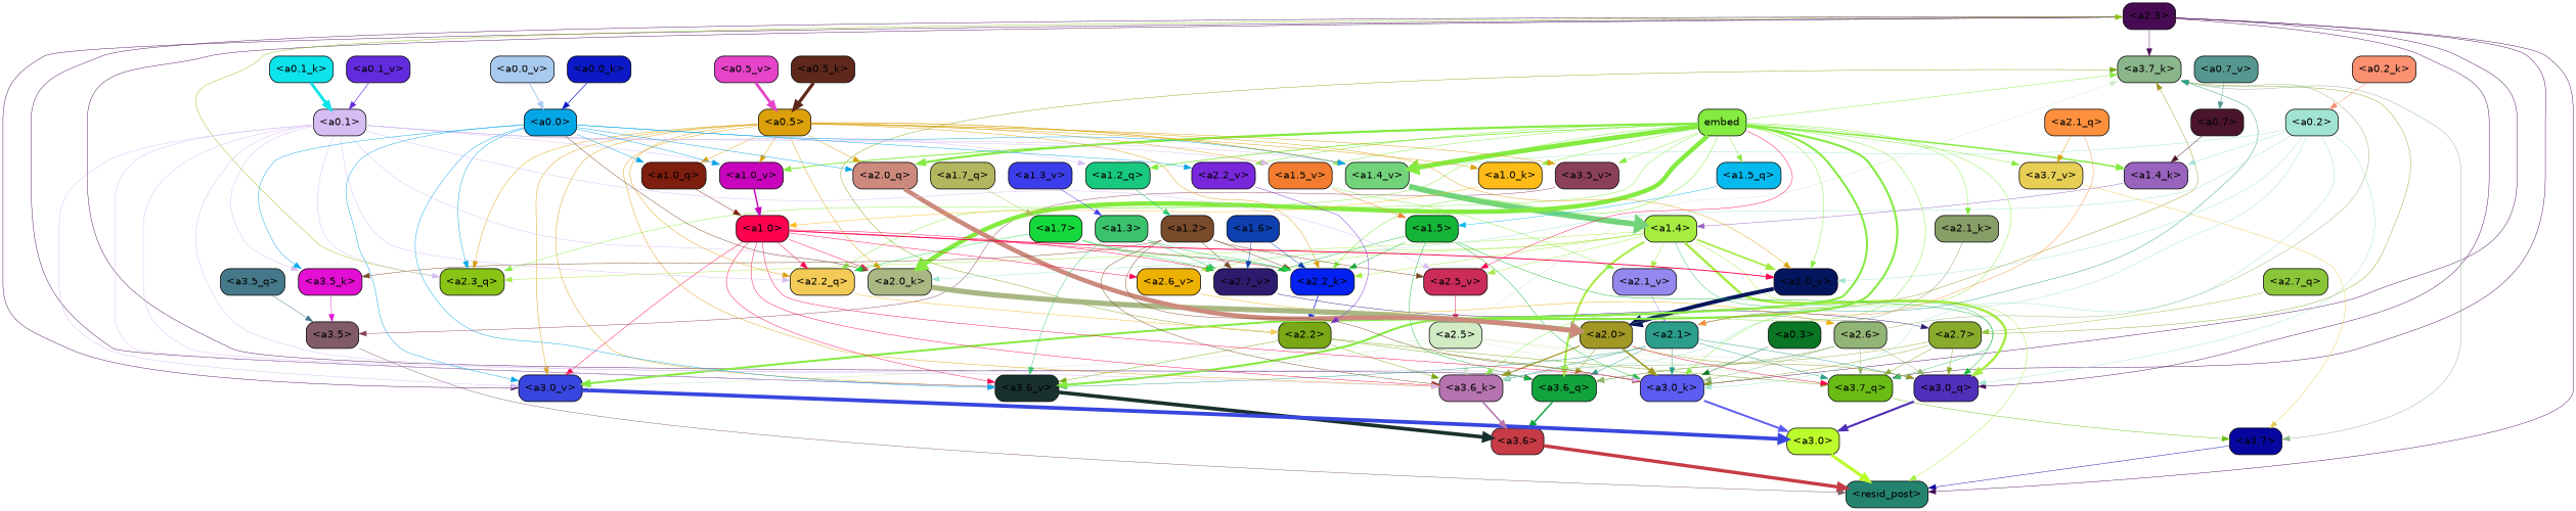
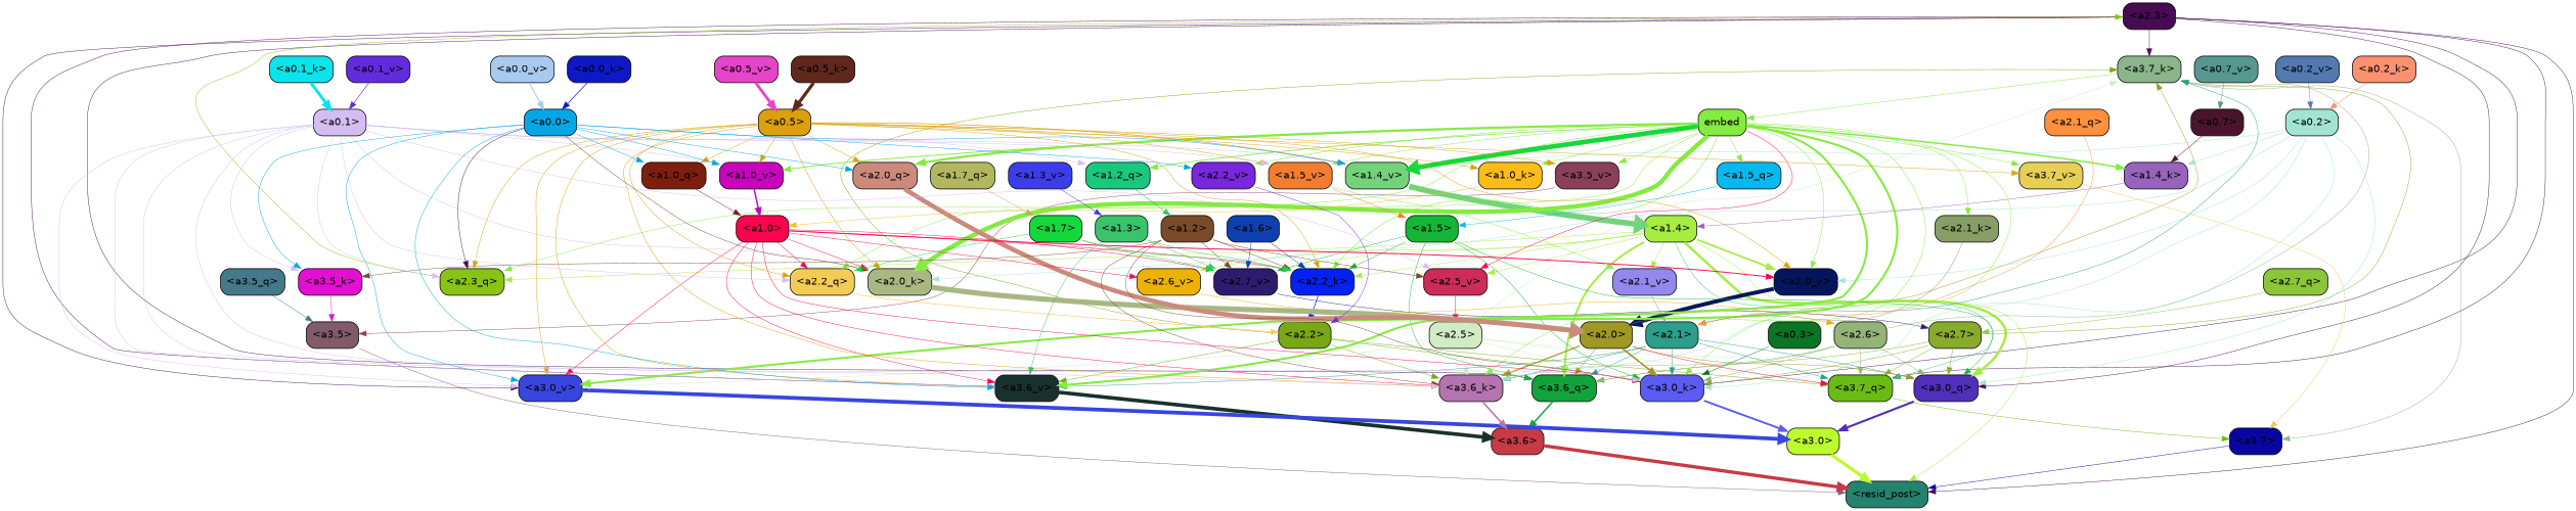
  strict digraph {
    splines=true
    node [color=black fontname=Helvetica shape=box style="filled, rounded"]
    edge [color="#84eb41" penwidth=0.6]
    "<a3.7>" [fillcolor="#0707a0"]
    "<resid_post>" [fillcolor="#24836f"]
    "<a3.6>" [fillcolor="#c63b45"]
    "<a3.5>" [fillcolor="#815b69"]
    "<a3.0>" [fillcolor="#bcfc2c"]
    "<a2.3>" [fillcolor="#470b54"]
    "<a3.7_q>" [fillcolor="#6abc15"]
    "<a3.6_q>" [fillcolor="#12a33d"]
    "<a3.0_q>" [fillcolor="#502fba"]
    "<a3.7_k>" [fillcolor="#8bb58a"]
    "<a3.0_k>" [fillcolor="#5c5cf3"]
    "<a3.6_v>" [fillcolor="#19312d"]
    "<a3.0_v>" [fillcolor="#3846df"]
    "<a1.4>" [fillcolor="#a6ec41"]
    "<a2.3_q>" [fillcolor="#89c315"]
    "<a2.2_k>" [fillcolor="#0321f1"]
    "<a2.7_v>" [fillcolor="#2d1c6e"]
    "<a2.6_v>" [fillcolor="#edb101"]
    "<a2.5_v>" [fillcolor="#cb2c5a"]
    "<a2.1_v>" [fillcolor="#9388ed"]
    "<a2.0_v>" [fillcolor="#03165d"]
    "<a2.2>" [fillcolor="#79a715"]
    "<a2.7>" [fillcolor="#88ab2c"]
    "<a2.6>" [fillcolor="#93b477"]
    "<a2.5>" [fillcolor="#d1ebc5"]
    "<a2.1>" [fillcolor="#2c9e8b"]
    "<a2.0>" [fillcolor="#a19725"]
    "<a3.6_k>" [fillcolor="#b574b0"]
    "<a3.5_q>" [fillcolor="#457889"]
    "<a3.5_k>" [fillcolor="#e30fd2"]
    "<a3.7_v>" [fillcolor="#e7cf56"]
    "<a3.5_v>" [fillcolor="#8a405a"]
    "<a1.5>" [fillcolor="#15b637"]
    "<a0.2>" [fillcolor="#a2e4d2"]
    "<a2.0_k>" [fillcolor="#a9b883"]
    "<a1.4_k>" [fillcolor="#9863bc"]
    "<a1.4_v>" [fillcolor="#73d37b"]
    embed [fillcolor="#84eb41"]
    "<a2.2_q>" [fillcolor="#f5cb58"]
    "<a2.0_q>" [fillcolor="#cc8a7d"]
    "<a2.1_k>" [fillcolor="#889e67"]
    "<a2.2_v>" [fillcolor="#7827db"]
    "<a1.5_q>" [fillcolor="#06b9ee"]
    "<a1.2_q>" [fillcolor="#18c87f"]
    "<a1.0_k>" [fillcolor="#ffbc18"]
    "<a1.5_v>" [fillcolor="#f27d30"]
    "<a1.0_v>" [fillcolor="#c805bc"]
    "<a1.2>" [fillcolor="#794b2a"]
    "<a1.0>" [fillcolor="#fd024e"]
    "<a0.5>" [fillcolor="#dba00b"]
    "<a1.0_q>" [fillcolor="#7e1e0e"]
    "<a0.1>" [fillcolor="#d5bdf2"]
    "<a0.0>" [fillcolor="#05a6e6"]
    "<a0.3>" [fillcolor="#097525"]
    "<a1.3>" [fillcolor="#3ac36c"]
    "<a2.7_q>" [fillcolor="#8bc539"]
    "<a2.1_q>" [fillcolor="#ff913e"]
    "<a1.7>" [fillcolor="#15d93c"]
    "<a1.6>" [fillcolor="#0e40b0"]
    "<a1.7_q>" [fillcolor="#b2b65e"]
    "<a1.3_v>" [fillcolor="#3c3dea"]
    "<a0.7>" [fillcolor="#4a152c"]
    "<a0.5_k>" [fillcolor="#5f281d"]
    "<a0.2_k>" [fillcolor="#fb9171"]
    "<a0.1_k>" [fillcolor="#0de3ea"]
    "<a0.0_k>" [fillcolor="#0d19c7"]
    "<a0.7_v>" [fillcolor="#569890"]
    "<a0.5_v>" [fillcolor="#e644c9"]
+   "<a0.2_v>" [fillcolor="#5379af"]
    "<a0.1_v>" [fillcolor="#632bde"]
    "<a0.0_v>" [fillcolor="#a9caef"]
    "<a3.7>" -> "<resid_post>" [color="#0707a0"]
    "<a3.6>" -> "<resid_post>" [color="#c63b45" penwidth=4.646730065345764]
    "<a3.5>" -> "<resid_post>" [color="#815b69"]
    "<a3.0>" -> "<resid_post>" [color="#bcfc2c" penwidth=4.323132634162903]
    "<a2.3>" -> "<resid_post>" [color="#470b54"]
    "<a2.3>" -> "<a3.7_q>" [color="#470b54"]
    "<a2.3>" -> "<a3.6_q>" [color="#470b54"]
    "<a2.3>" -> "<a3.0_q>" [color="#470b54"]
    "<a2.3>" -> "<a3.7_k>" [color="#470b54"]
    "<a2.3>" -> "<a3.0_k>" [color="#470b54"]
    "<a2.3>" -> "<a3.6_v>" [color="#470b54"]
    "<a2.3>" -> "<a3.0_v>" [color="#470b54"]
    "<a3.7_q>" -> "<a3.7>" [color="#6abc15"]
    "<a3.6_q>" -> "<a3.6>" [color="#12a33d" penwidth=2.03758105635643]
    "<a3.0_q>" -> "<a3.0>" [color="#502fba" penwidth=2.8638100624084473]
    "<a3.7_k>" -> "<a3.7>" [color="#8bb58a"]
    "<a3.0_k>" -> "<a3.0>" [color="#5c5cf3" penwidth=2.6274144649505615]
    "<a3.6_v>" -> "<a3.6>" [color="#19312d" penwidth=5.002329230308533]
    "<a3.0_v>" -> "<a3.0>" [color="#3846df" penwidth=5.188832879066467]
    "<a1.4>" -> "<resid_post>" [color="#a6ec41"]
    "<a1.4>" -> "<a3.7_q>" [color="#3ac36c"]
    "<a1.4>" -> "<a3.6_q>" [color="#a6ec41" penwidth=2.700703263282776]
    "<a1.4>" -> "<a3.0_q>" [color="#a6ec41" penwidth=3.34255850315094]
    "<a1.4>" -> "<a2.3_q>" [color="#a6ec41"]
    "<a1.4>" -> "<a2.2_k>" [color="#a6ec41"]
    "<a1.4>" -> "<a2.7_v>" [color="#a6ec41"]
    "<a1.4>" -> "<a2.6_v>" [color="#a6ec41"]
    "<a1.4>" -> "<a2.5_v>" [color="#a6ec41"]
    "<a1.4>" -> "<a2.1_v>" [color="#a6ec41"]
    "<a1.4>" -> "<a2.0_v>" [color="#a6ec41" penwidth=2.387977123260498]
    "<a2.3_q>" -> "<a2.3>" [color="#89c315"]
    "<a2.2_k>" -> "<a2.2>" [color="#0321f1" penwidth=0.9331893920898438]
    "<a2.7_v>" -> "<a2.7>" [color="#2d1c6e"]
    "<a2.6_v>" -> "<a2.6>" [color="#edb101"]
    "<a2.5_v>" -> "<a2.5>" [color="#cb2c5a" penwidth=0.6657319068908691]
    "<a2.1_v>" -> "<a2.1>" [color="#9388ed"]
    "<a2.0_v>" -> "<a2.0>" [color="#03165d" penwidth=5.380099236965179]
    "<a2.2>" -> "<a3.7_q>" [color="#79a715"]
    "<a2.2>" -> "<a3.7_k>" [color="#79a715"]
    "<a2.2>" -> "<a3.0_k>" [color="#79a715"]
    "<a2.2>" -> "<a3.6_v>" [color="#79a715"]
    "<a2.2>" -> "<a3.6_k>" [color="#79a715"]
    "<a2.7>" -> "<a3.7_q>" [color="#88ab2c"]
    "<a2.7>" -> "<a3.6_q>" [color="#88ab2c"]
    "<a2.7>" -> "<a3.0_q>" [color="#88ab2c"]
    "<a2.7>" -> "<a3.7_k>" [color="#88ab2c"]
    "<a2.7>" -> "<a3.0_k>" [color="#88ab2c"]
    "<a2.6>" -> "<a3.7_q>" [color="#93b477"]
    "<a2.6>" -> "<a3.6_q>" [color="#93b477"]
    "<a2.6>" -> "<a3.0_q>" [color="#93b477"]
    "<a2.6>" -> "<a3.7_k>" [color="#93b477"]
    "<a2.6>" -> "<a3.0_k>" [color="#93b477"]
    "<a2.6>" -> "<a3.6_k>" [color="#93b477"]
    "<a2.5>" -> "<a3.7_q>" [color="#d1ebc5"]
    "<a2.5>" -> "<a3.0_q>" [color="#d1ebc5"]
    "<a2.5>" -> "<a3.7_k>" [color="#d1ebc5"]
    "<a2.5>" -> "<a3.0_k>" [color="#d1ebc5"]
    "<a2.5>" -> "<a3.6_v>" [color="#d1ebc5"]
    "<a2.5>" -> "<a3.0_v>" [color="#d1ebc5"]
    "<a2.5>" -> "<a3.6_k>" [color="#d1ebc5"]
    "<a2.1>" -> "<a3.7_q>" [color="#2c9e8b"]
    "<a2.1>" -> "<a3.6_q>" [color="#2c9e8b"]
    "<a2.1>" -> "<a3.0_q>" [color="#2c9e8b"]
    "<a2.1>" -> "<a3.7_k>" [color="#2c9e8b"]
    "<a2.1>" -> "<a3.0_k>" [color="#2c9e8b"]
    "<a2.1>" -> "<a3.6_v>" [color="#2c9e8b"]
    "<a2.1>" -> "<a3.6_k>" [color="#2c9e8b"]
    "<a2.0>" -> "<a3.7_q>" [color="#fd024e"]
    "<a2.0>" -> "<a3.6_q>" [color="#a19725"]
    "<a2.0>" -> "<a3.0_q>" [color="#a19725"]
    "<a2.0>" -> "<a3.7_k>" [color="#a19725"]
    "<a2.0>" -> "<a3.0_k>" [color="#a19725" penwidth=2.2218968719244003]
    "<a2.0>" -> "<a3.6_k>" [color="#a19725" penwidth=1.6454488784074783]
    "<a3.6_k>" -> "<a3.6>" [color="#b574b0" penwidth=2.174198240041733]
    "<a3.5_q>" -> "<a3.5>" [color="#457889"]
    "<a3.5_k>" -> "<a3.5>" [color="#e30fd2"]
    "<a3.7_v>" -> "<a3.7>" [color="#e7cf56"]
    "<a3.5_v>" -> "<a3.5>" [color="#8a405a"]
    "<a1.5>" -> "<a3.6_q>" [color="#15b637"]
    "<a1.5>" -> "<a3.0_q>" [color="#15b637"]
    "<a1.5>" -> "<a3.0_k>" [color="#15b637"]
    "<a1.5>" -> "<a2.2_k>" [color="#15b637"]
    "<a1.5>" -> "<a2.7_v>" [color="#15b637"]
    "<a0.2>" -> "<a3.0_q>" [color="#a2e4d2"]
    "<a0.2>" -> "<a3.0_k>" [color="#a2e4d2"]
    "<a0.2>" -> "<a2.0_v>" [color="#a2e4d2"]
    "<a0.2>" -> "<a3.6_k>" [color="#a2e4d2"]
    "<a0.2>" -> "<a2.0_k>" [color="#a2e4d2"]
    "<a0.2>" -> "<a1.4_k>" [color="#a2e4d2"]
    "<a0.2>" -> "<a1.4_v>" [color="#a2e4d2"]
    "<a2.0_k>" -> "<a2.0>" [color="#a9b883" penwidth=7.158664226531982]
    "<a1.4_k>" -> "<a1.4>" [color="#9863bc"]
    "<a1.4_v>" -> "<a1.4>" [color="#73d37b" penwidth=7.649995803833008]
-   embed -> "<a3.7_k>"
+   "<a3.7_k>" -> embed
    embed -> "<a3.0_k>"
    embed -> "<a3.6_v>" [penwidth=2.8301228284835815]
    embed -> "<a3.0_v>" [penwidth=2.7660785913467407]
    embed -> "<a2.3_q>"
    embed -> "<a2.2_k>" [penwidth=0.7099294662475586]
    embed -> "<a2.5_v>" [color="#fd024e"]
    embed -> "<a2.0_v>"
    embed -> "<a3.6_k>"
    embed -> "<a3.7_v>"
    embed -> "<a3.5_v>"
    embed -> "<a2.0_k>" [penwidth=6.075345039367676]
    embed -> "<a1.4_k>" [penwidth=2.043105125427246]
-   embed -> "<a1.4_v>" [penwidth=6.46385931968689]
+   embed -> "<a1.4_v>" [color="#15d93c" penwidth=6.46385931968689]
    embed -> "<a2.2_q>"
    embed -> "<a2.0_q>" [penwidth=2.918822765350342]
    embed -> "<a2.1_k>"
    embed -> "<a2.2_v>" [penwidth=0.6909599304199219]
    embed -> "<a1.5_q>"
    embed -> "<a1.2_q>" [penwidth=1.1075286865234375]
    embed -> "<a1.0_k>"
    embed -> "<a1.5_v>"
    embed -> "<a1.0_v>" [penwidth=1.273291826248169]
    "<a2.2_q>" -> "<a2.2>" [color="#f5cb58" penwidth=0.8114519119262695]
    "<a2.0_q>" -> "<a2.0>" [color="#cc8a7d" penwidth=6.2323237657547]
    "<a2.1_k>" -> "<a2.1>" [color="#889e67"]
    "<a2.2_v>" -> "<a2.2>" [color="#7827db"]
    "<a1.5_q>" -> "<a1.5>" [color="#06b9ee"]
    "<a1.2_q>" -> "<a1.2>" [color="#18c87f" penwidth=0.6965713500976562]
    "<a1.0_k>" -> "<a1.0>" [color="#ffbc18"]
    "<a1.5_v>" -> "<a2.1_v>"
    "<a1.5_v>" -> "<a1.5>" [color="#f27d30"]
    "<a1.0_v>" -> "<a1.0>" [color="#c805bc" penwidth=2.050852060317993]
    "<a1.2>" -> "<a3.0_k>" [color="#794b2a"]
    "<a1.2>" -> "<a2.2_k>" [color="#794b2a"]
    "<a1.2>" -> "<a2.7_v>" [color="#794b2a"]
    "<a1.2>" -> "<a2.5_v>" [color="#794b2a"]
    "<a1.2>" -> "<a3.6_k>" [color="#794b2a"]
    "<a1.2>" -> "<a3.5_k>" [color="#794b2a"]
    "<a1.0>" -> "<a3.0_k>" [color="#fd024e"]
    "<a1.0>" -> "<a3.6_v>" [color="#fd024e"]
    "<a1.0>" -> "<a3.0_v>" [color="#fd024e"]
    "<a1.0>" -> "<a2.2_k>" [color="#fd024e"]
    "<a1.0>" -> "<a2.7_v>" [color="#fd024e"]
    "<a1.0>" -> "<a2.6_v>" [color="#fd024e"]
    "<a1.0>" -> "<a2.0_v>" [color="#fd024e" penwidth=1.2435333728790283]
    "<a1.0>" -> "<a3.6_k>" [color="#fd024e"]
    "<a1.0>" -> "<a2.0_k>" [color="#fd024e"]
    "<a1.0>" -> "<a2.2_q>" [color="#fd024e"]
    "<a0.5>" -> "<a3.6_v>" [color="#dba00b"]
    "<a0.5>" -> "<a3.0_v>" [color="#dba00b" penwidth=0.6124261617660522]
    "<a0.5>" -> "<a2.3_q>" [color="#dba00b"]
    "<a0.5>" -> "<a2.2_k>" [color="#dba00b"]
    "<a0.5>" -> "<a2.0_v>" [color="#dba00b"]
    "<a0.5>" -> "<a3.6_k>" [color="#dba00b"]
-   "<a2.1_q>" -> "<a3.7_v>" [color="#dba00b"]
+   "<a0.5>" -> "<a3.7_v>" [color="#dba00b"]
    "<a0.5>" -> "<a3.5_v>" [color="#dba00b"]
    "<a0.5>" -> "<a2.0_k>" [color="#dba00b" penwidth=0.6112704277038574]
    "<a0.5>" -> "<a1.4_v>" [color="#dba00b" penwidth=0.9145197868347168]
    "<a0.5>" -> "<a2.2_q>" [color="#dba00b"]
    "<a0.5>" -> "<a2.0_q>" [color="#dba00b"]
    "<a0.5>" -> "<a1.0_k>" [color="#dba00b"]
    "<a0.5>" -> "<a1.5_v>" [color="#dba00b"]
    "<a0.5>" -> "<a1.0_v>" [color="#dba00b"]
    "<a0.5>" -> "<a1.0_q>" [color="#dba00b"]
    "<a1.0_q>" -> "<a1.0>" [color="#7e1e0e"]
    "<a0.1>" -> "<a3.0_k>" [color="#d5bdf2"]
    "<a0.1>" -> "<a3.6_v>" [color="#d5bdf2"]
    "<a0.1>" -> "<a3.0_v>" [color="#d5bdf2"]
    "<a0.1>" -> "<a2.3_q>" [color="#d5bdf2"]
    "<a0.1>" -> "<a2.5_v>" [color="#d5bdf2"]
    "<a0.1>" -> "<a3.6_k>" [color="#d5bdf2"]
    "<a0.1>" -> "<a3.5_k>" [color="#d5bdf2"]
    "<a0.1>" -> "<a2.0_k>" [color="#d5bdf2"]
    "<a0.1>" -> "<a1.4_v>" [color="#d5bdf2"]
    "<a0.1>" -> "<a2.2_q>" [color="#d5bdf2"]
    "<a0.1>" -> "<a1.2_q>" [color="#d5bdf2"]
    "<a0.1>" -> "<a1.5_v>" [color="#d5bdf2"]
    "<a0.1>" -> "<a1.0_v>" [color="#d5bdf2"]
    "<a0.0>" -> "<a3.6_v>" [color="#05a6e6"]
    "<a0.0>" -> "<a3.0_v>" [color="#05a6e6"]
-   "<a0.0>" -> "<a2.3_q>" [color="#05a6e6"]
+   "<a0.0>" -> "<a2.3_q>" [color="#470b54"]
    "<a0.0>" -> "<a3.5_k>" [color="#05a6e6"]
    "<a0.0>" -> "<a2.0_k>" [color="#794b2a"]
    "<a0.0>" -> "<a1.4_v>" [color="#05a6e6"]
    "<a0.0>" -> "<a2.0_q>" [color="#05a6e6"]
    "<a0.0>" -> "<a2.2_v>" [color="#05a6e6"]
    "<a0.0>" -> "<a1.0_v>" [color="#05a6e6"]
    "<a0.0>" -> "<a1.0_q>" [color="#05a6e6"]
    "<a0.3>" -> "<a3.0_k>" [color="#097525"]
    "<a1.3>" -> "<a3.6_v>" [color="#3ac36c"]
    "<a1.3>" -> "<a2.2_k>" [color="#3ac36c"]
    "<a1.3>" -> "<a2.7_v>" [color="#3ac36c"]
    "<a2.7_q>" -> "<a2.7>" [color="#8bc539"]
    "<a2.1_q>" -> "<a2.1>" [color="#ff913e"]
    "<a1.7>" -> "<a2.2_k>" [color="#15d93c"]
    "<a1.7>" -> "<a2.7_v>" [color="#15d93c"]
    "<a1.7>" -> "<a2.2_q>" [color="#15d93c"]
    "<a1.6>" -> "<a2.2_k>" [color="#0e40b0"]
    "<a1.6>" -> "<a2.7_v>" [color="#0e40b0"]
    "<a1.7_q>" -> "<a1.7>" [color="#b2b65e"]
    "<a1.3_v>" -> "<a1.3>" [color="#3c3dea"]
    "<a0.7>" -> "<a1.4_k>" [color="#4a152c"]
    "<a0.5_k>" -> "<a0.5>" [color="#5f281d" penwidth=4.382697105407715]
    "<a0.2_k>" -> "<a0.2>" [color="#fb9171" penwidth=0.6394491195678711]
    "<a0.1_k>" -> "<a0.1>" [color="#0de3ea" penwidth=3.9428932666778564]
    "<a0.0_k>" -> "<a0.0>" [color="#0d19c7" penwidth=0.9280776977539062]
    "<a0.7_v>" -> "<a0.7>" [color="#569890"]
    "<a0.5_v>" -> "<a0.5>" [color="#e644c9" penwidth=3.8846328258514404]
+   "<a0.2_v>" -> "<a0.2>" [color="#5379af"]
    "<a0.1_v>" -> "<a0.1>" [color="#632bde" penwidth=0.8284716606140137]
    "<a0.0_v>" -> "<a0.0>" [color="#a9caef" penwidth=1.44976806640625]
  }
